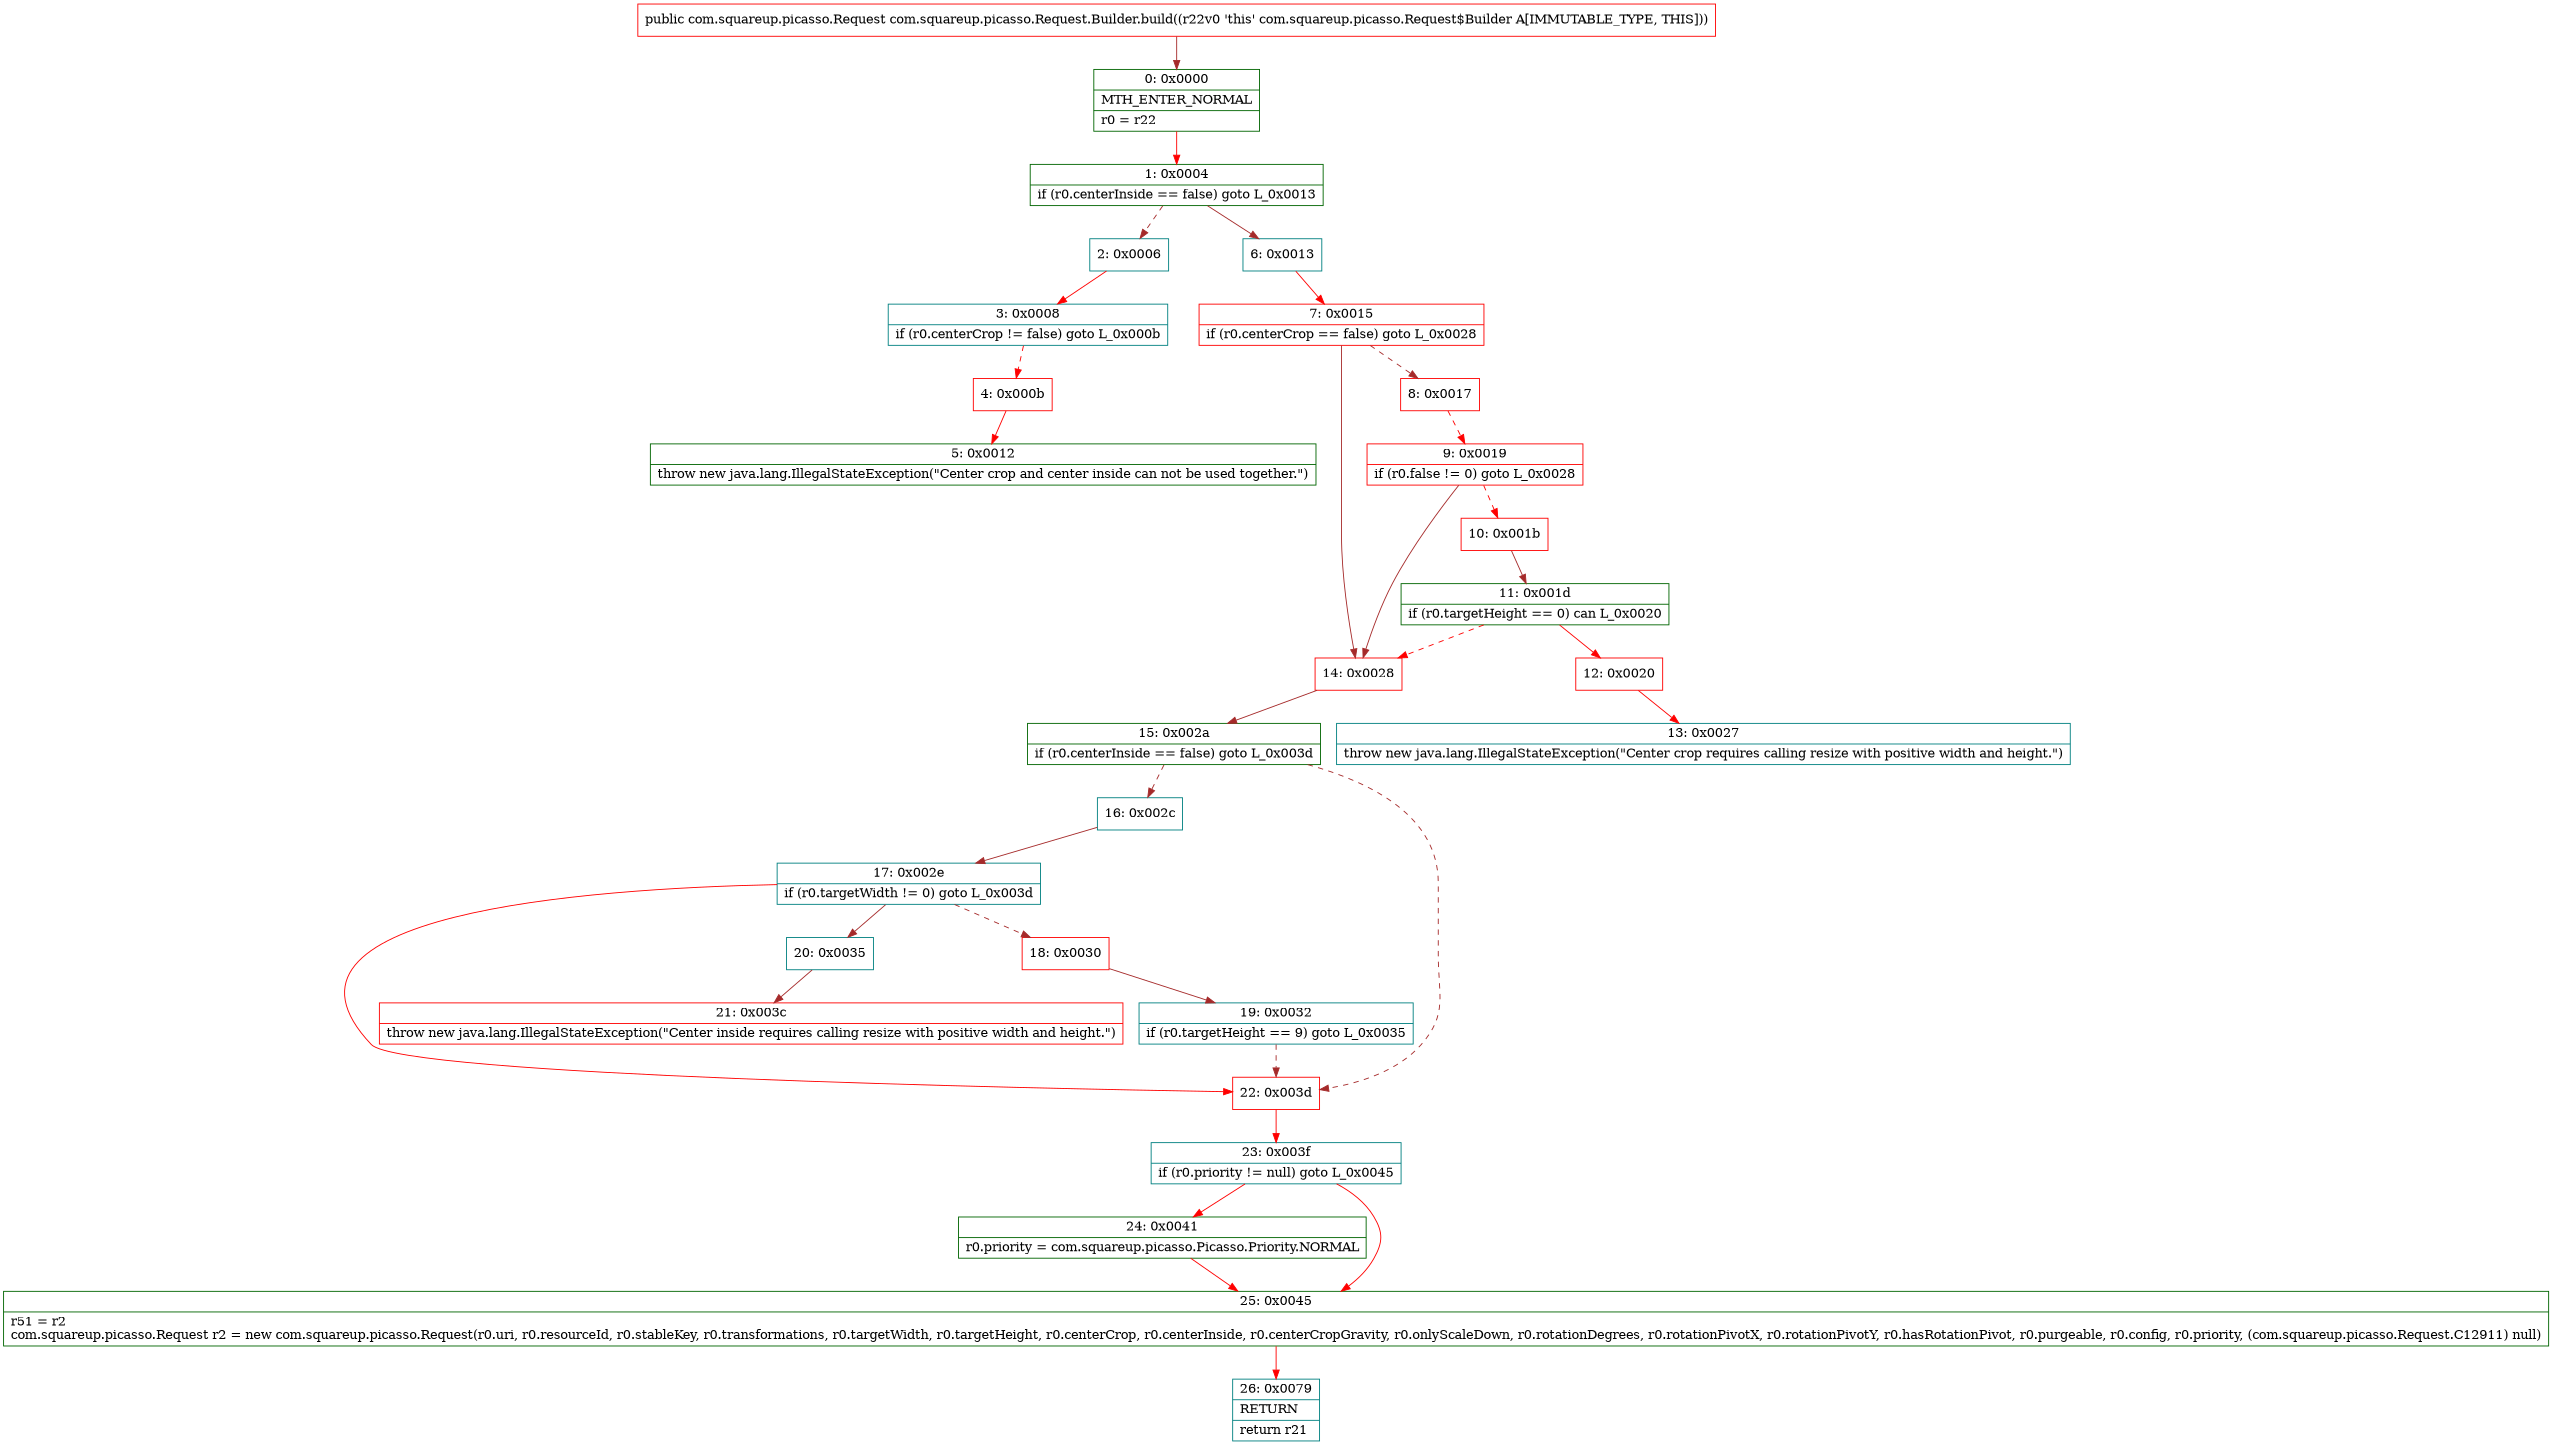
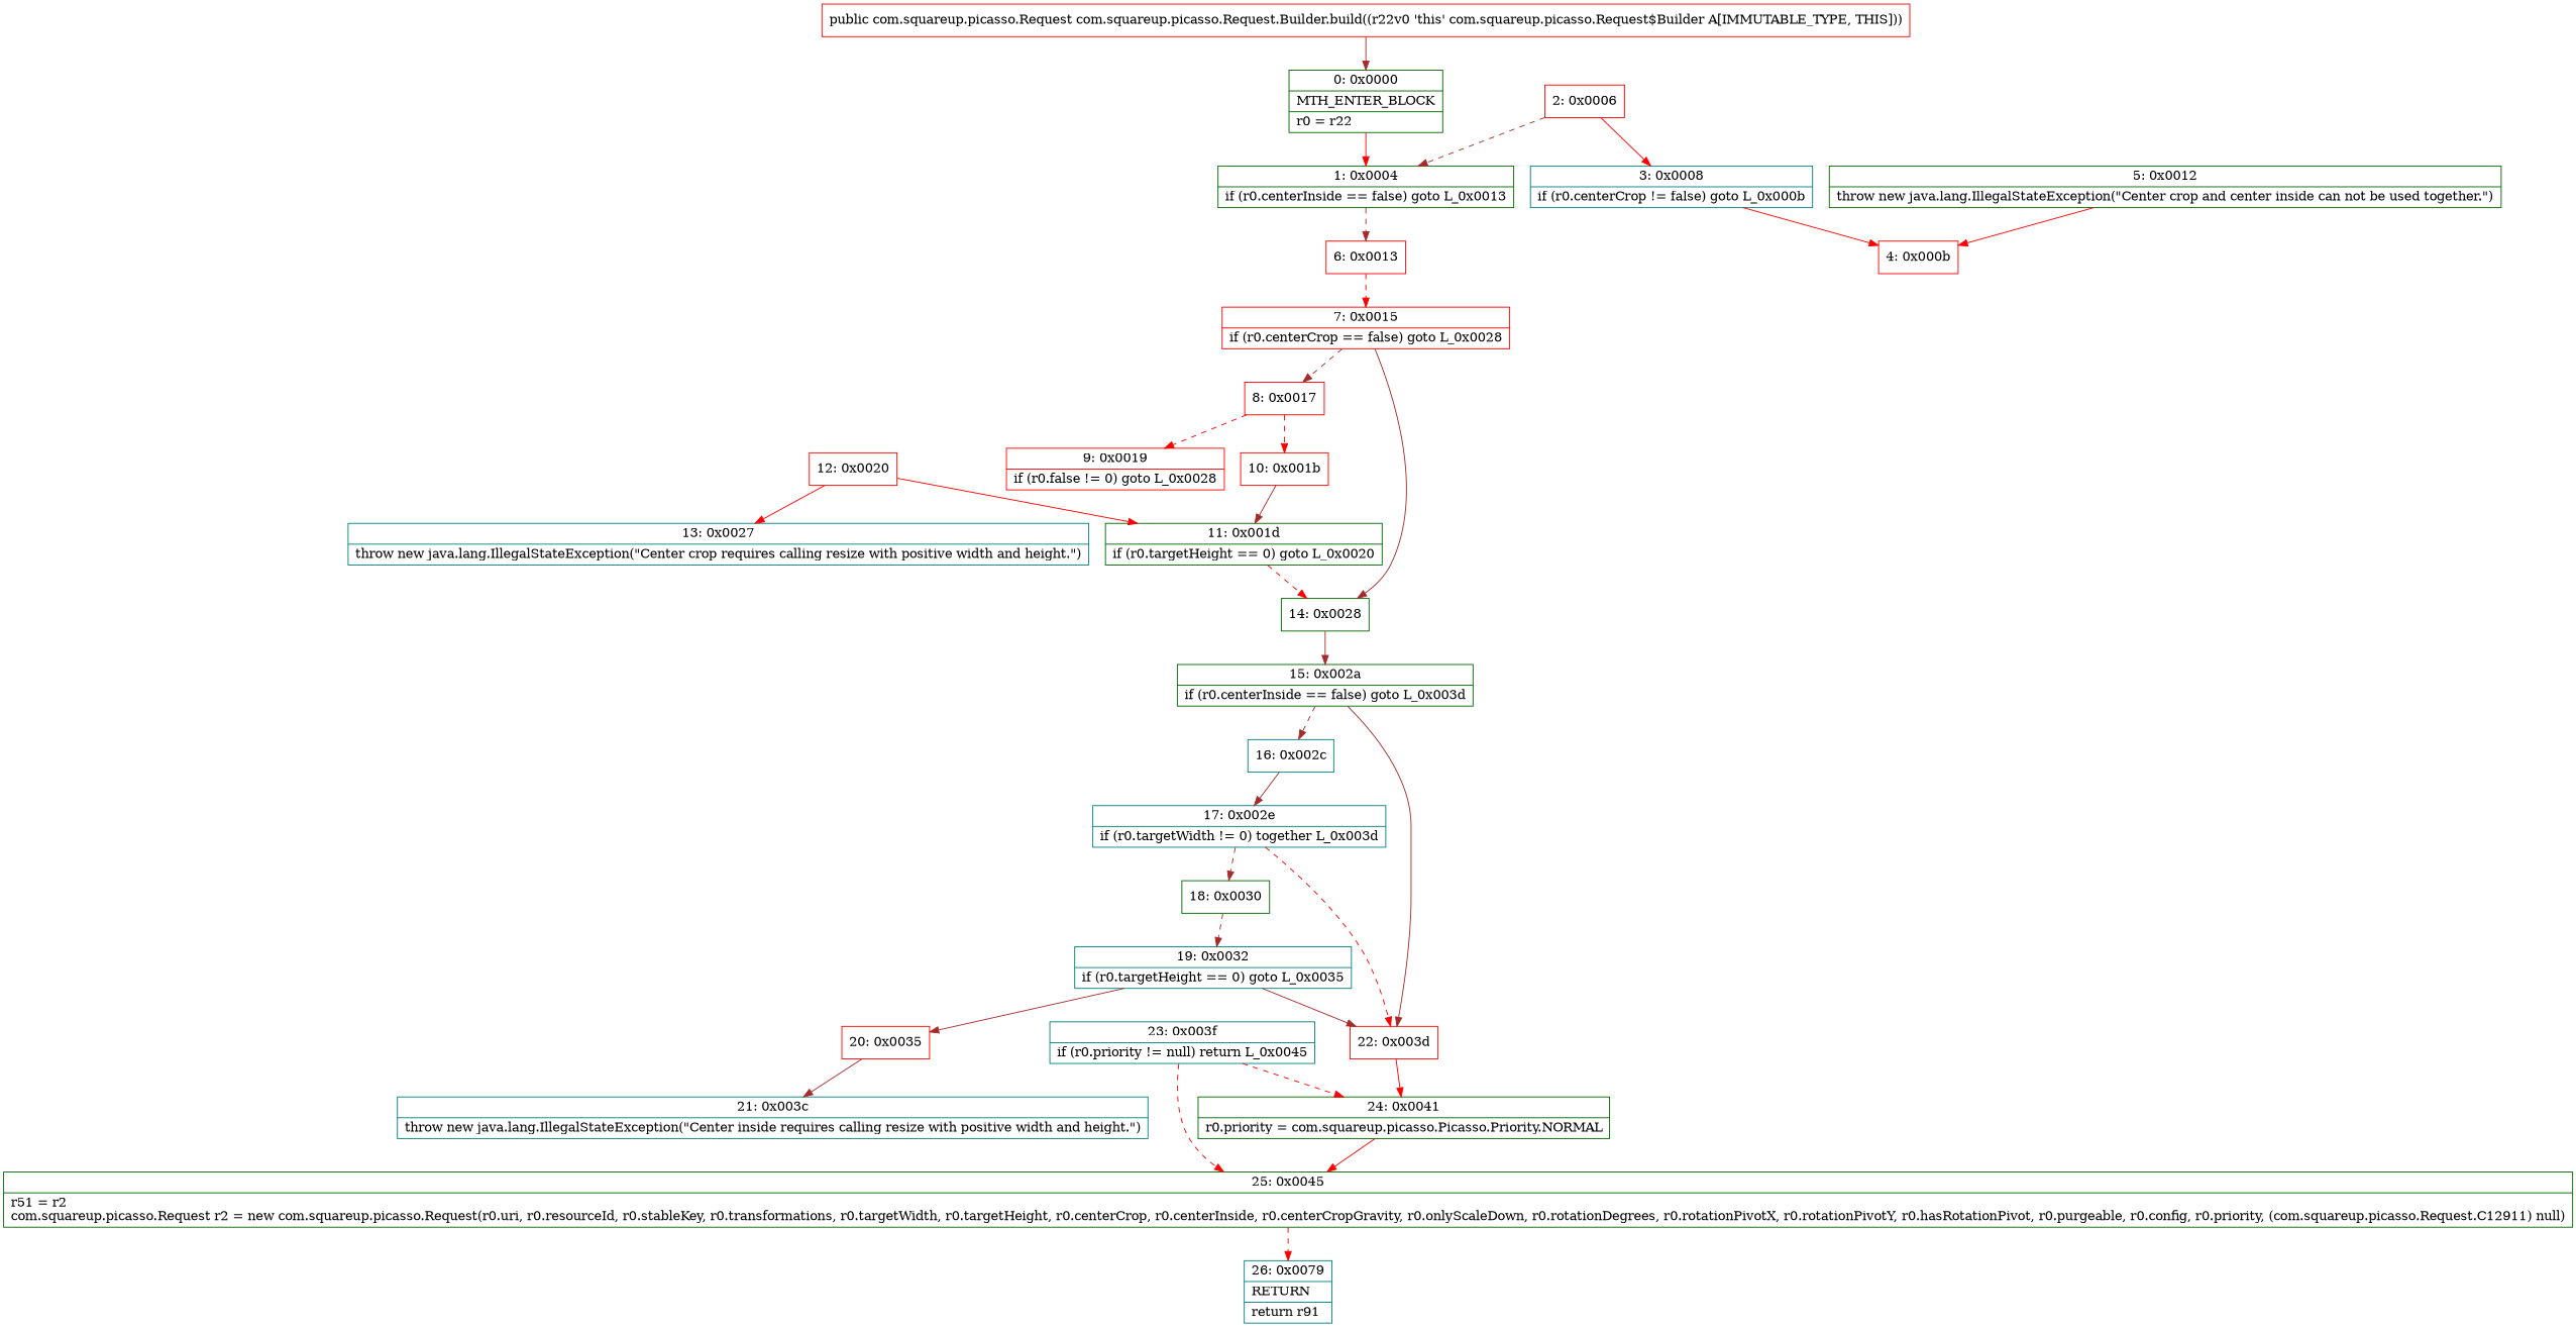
  digraph {
    node [color=teal shape=record]
    edge [color=red]
-   n1 [color=darkgreen label="{0\:\ 0x0000|MTH_ENTER_NORMAL\l|r0 = r22\l}"]
+   n1 [color=darkgreen label="{0\:\ 0x0000|MTH_ENTER_BLOCK\l|r0 = r22\l}"]
    n2 [color=darkgreen label="{1\:\ 0x0004|if (r0.centerInside == false) goto L_0x0013\l}"]
-   n3 [label="{2\:\ 0x0006}"]
-   n4 [label="{6\:\ 0x0013}"]
+   n3 [color=red label="{2\:\ 0x0006}"]
+   n4 [color=red label="{6\:\ 0x0013}"]
    n5 [label="{3\:\ 0x0008|if (r0.centerCrop != false) goto L_0x000b\l}"]
    n6 [color=red label="{7\:\ 0x0015|if (r0.centerCrop == false) goto L_0x0028\l}"]
    n7 [color=red label="{4\:\ 0x000b}"]
    n8 [color=darkgreen label="{5\:\ 0x0012|throw new java.lang.IllegalStateException(\"Center crop and center inside can not be used together.\")\l}"]
    n9 [color=red label="{8\:\ 0x0017}"]
-   n10 [color=red label="{14\:\ 0x0028}"]
+   n10 [color=darkgreen label="{14\:\ 0x0028}"]
    n11 [color=red label="{9\:\ 0x0019|if (r0.false != 0) goto L_0x0028\l}"]
    n12 [color=darkgreen label="{15\:\ 0x002a|if (r0.centerInside == false) goto L_0x003d\l}"]
    n13 [color=red label="{10\:\ 0x001b}"]
-   n14 [color=darkgreen label="{11\:\ 0x001d|if (r0.targetHeight == 0) can L_0x0020\l}"]
+   n14 [color=darkgreen label="{11\:\ 0x001d|if (r0.targetHeight == 0) goto L_0x0020\l}"]
    n15 [color=red label="{12\:\ 0x0020}"]
    n16 [label="{13\:\ 0x0027|throw new java.lang.IllegalStateException(\"Center crop requires calling resize with positive width and height.\")\l}"]
    n17 [label="{16\:\ 0x002c}"]
    n18 [color=red label="{22\:\ 0x003d}"]
-   n19 [label="{17\:\ 0x002e|if (r0.targetWidth != 0) goto L_0x003d\l}"]
-   n20 [label="{23\:\ 0x003f|if (r0.priority != null) goto L_0x0045\l}"]
-   n21 [color=red label="{18\:\ 0x0030}"]
-   n22 [label="{19\:\ 0x0032|if (r0.targetHeight == 9) goto L_0x0035\l}"]
-   n23 [label="{20\:\ 0x0035}"]
-   n24 [color=red label="{21\:\ 0x003c|throw new java.lang.IllegalStateException(\"Center inside requires calling resize with positive width and height.\")\l}"]
+   n19 [label="{17\:\ 0x002e|if (r0.targetWidth != 0) together L_0x003d\l}"]
+   n20 [label="{23\:\ 0x003f|if (r0.priority != null) return L_0x0045\l}"]
+   n21 [color=darkgreen label="{18\:\ 0x0030}"]
+   n22 [label="{19\:\ 0x0032|if (r0.targetHeight == 0) goto L_0x0035\l}"]
+   n23 [color=red label="{20\:\ 0x0035}"]
+   n24 [label="{21\:\ 0x003c|throw new java.lang.IllegalStateException(\"Center inside requires calling resize with positive width and height.\")\l}"]
    n25 [color=darkgreen label="{24\:\ 0x0041|r0.priority = com.squareup.picasso.Picasso.Priority.NORMAL\l}"]
    n26 [color=darkgreen label="{25\:\ 0x0045|r51 = r2\lcom.squareup.picasso.Request r2 = new com.squareup.picasso.Request(r0.uri, r0.resourceId, r0.stableKey, r0.transformations, r0.targetWidth, r0.targetHeight, r0.centerCrop, r0.centerInside, r0.centerCropGravity, r0.onlyScaleDown, r0.rotationDegrees, r0.rotationPivotX, r0.rotationPivotY, r0.hasRotationPivot, r0.purgeable, r0.config, r0.priority, (com.squareup.picasso.Request.C12911) null)\l}"]
-   n27 [label="{26\:\ 0x0079|RETURN\l|return r21\l}"]
+   n27 [label="{26\:\ 0x0079|RETURN\l|return r91\l}"]
    n28 [color=red label="{public com.squareup.picasso.Request com.squareup.picasso.Request.Builder.build((r22v0 'this' com.squareup.picasso.Request$Builder A[IMMUTABLE_TYPE, THIS])) }"]
    n1 -> n2
-   n2 -> n3 [color=brown style=dashed]
-   n2 -> n4 [color=brown]
+   n3 -> n2 [color=brown style=dashed]
+   n2 -> n4 [color=brown style=dashed]
    n3 -> n5
-   n4 -> n6
-   n5 -> n7 [style=dashed]
+   n4 -> n6 [style=dashed]
+   n5 -> n7
    n6 -> n9 [color=brown style=dashed]
    n6 -> n10 [color=brown]
-   n7 -> n8
+   n8 -> n7
    n9 -> n11 [style=dashed]
    n10 -> n12 [color=brown]
-   n11 -> n10 [color=brown]
-   n11 -> n13 [style=dashed]
+   n9 -> n13 [style=dashed]
    n12 -> n17 [color=brown style=dashed]
-   n12 -> n18 [color=brown style=dashed]
+   n12 -> n18 [color=brown]
    n13 -> n14 [color=brown]
    n14 -> n10 [style=dashed]
-   n14 -> n15
+   n15 -> n14
    n15 -> n16
    n17 -> n19 [color=brown]
-   n18 -> n20
-   n19 -> n18
+   n18 -> n25
+   n19 -> n18 [style=dashed]
    n19 -> n21 [color=brown style=dashed]
-   n20 -> n25 [style=solid]
-   n20 -> n26
-   n21 -> n22 [color=brown]
-   n22 -> n18 [color=brown style=dashed]
-   n19 -> n23 [color=brown]
+   n20 -> n25 [style=dashed]
+   n20 -> n26 [style=dashed]
+   n21 -> n22 [color=brown style=dashed]
+   n22 -> n18 [color=brown style=solid]
+   n22 -> n23 [color=brown]
    n23 -> n24 [color=brown]
    n25 -> n26
-   n26 -> n27
+   n26 -> n27 [style=dashed]
    n28 -> n1 [color=brown]
  }
